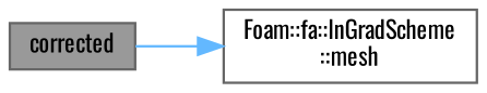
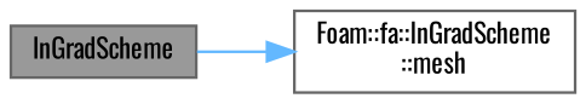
  digraph {
    rankdir=LR
    fontname=Oswald
    node [fontname=Oswald fontsize=10 shape=box style=filled]
-   n1 [color=gray40 fillcolor=grey60 fontcolor=black height=0.2 label=corrected width=0.4]
+   n1 [color=gray40 fillcolor=grey60 fontcolor=black height=0.2 label=lnGradScheme width=0.4]
    n2 [color=grey40 fillcolor=white height=0.2 label="Foam::fa::lnGradScheme\l::mesh" width=0.4]
    n1 -> n2 [color=steelblue1 fontname=Oswald fontsize=10 labelfontname=Helvetica labelfontsize=10 style=solid]
  }
